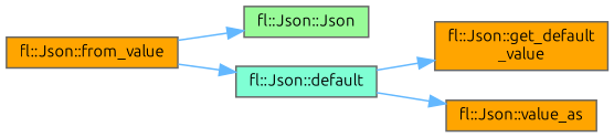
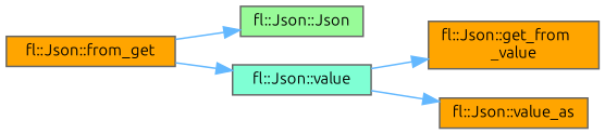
  digraph {
    fontname=Ubuntu
    rankdir=LR
    node [color=grey40 fillcolor=orange fontname=Ubuntu fontsize=10 shape=box style=filled]
    edge [color=steelblue1 fontname=Ubuntu fontsize=10 labelfontname=Helvetica labelfontsize=10 style=solid]
-   n1 [color=gray40 fontcolor=black height=0.2 label="fl::Json::from_value" width=0.4]
+   n1 [color=gray40 fontcolor=black height=0.2 label="fl::Json::from_get" width=0.4]
    n2 [fillcolor=palegreen height=0.2 label="fl::Json::Json" width=0.4]
-   n3 [fillcolor=aquamarine height=0.2 label="fl::Json::default" width=0.4]
-   n4 [height=0.2 label="fl::Json::get_default\l_value" width=0.4]
+   n3 [fillcolor=aquamarine height=0.2 label="fl::Json::value" width=0.4]
+   n4 [height=0.2 label="fl::Json::get_from\l_value" width=0.4]
    n5 [height=0.2 label="fl::Json::value_as" width=0.4]
    n1 -> n2
    n1 -> n3
    n3 -> n4
    n3 -> n5
  }
